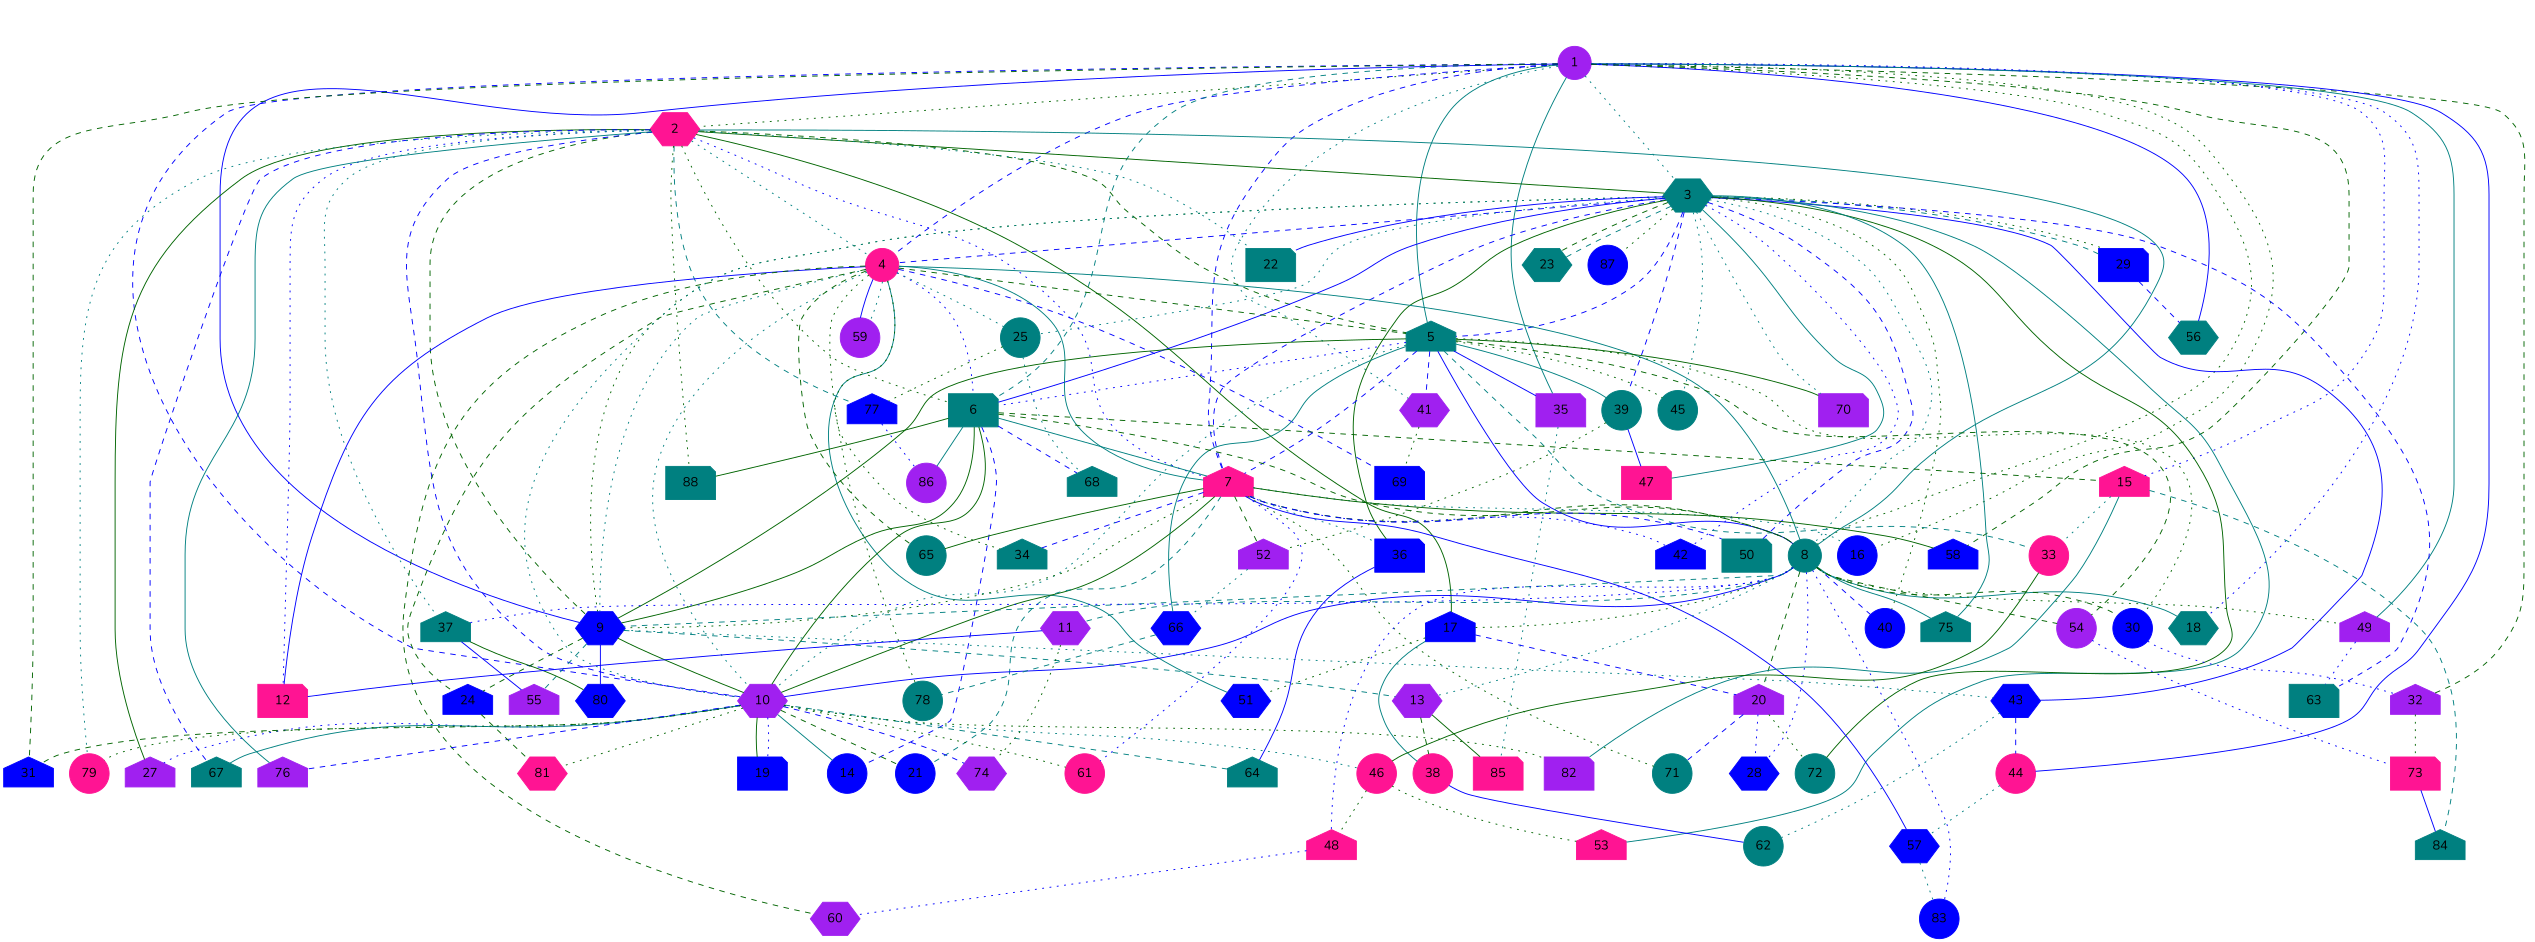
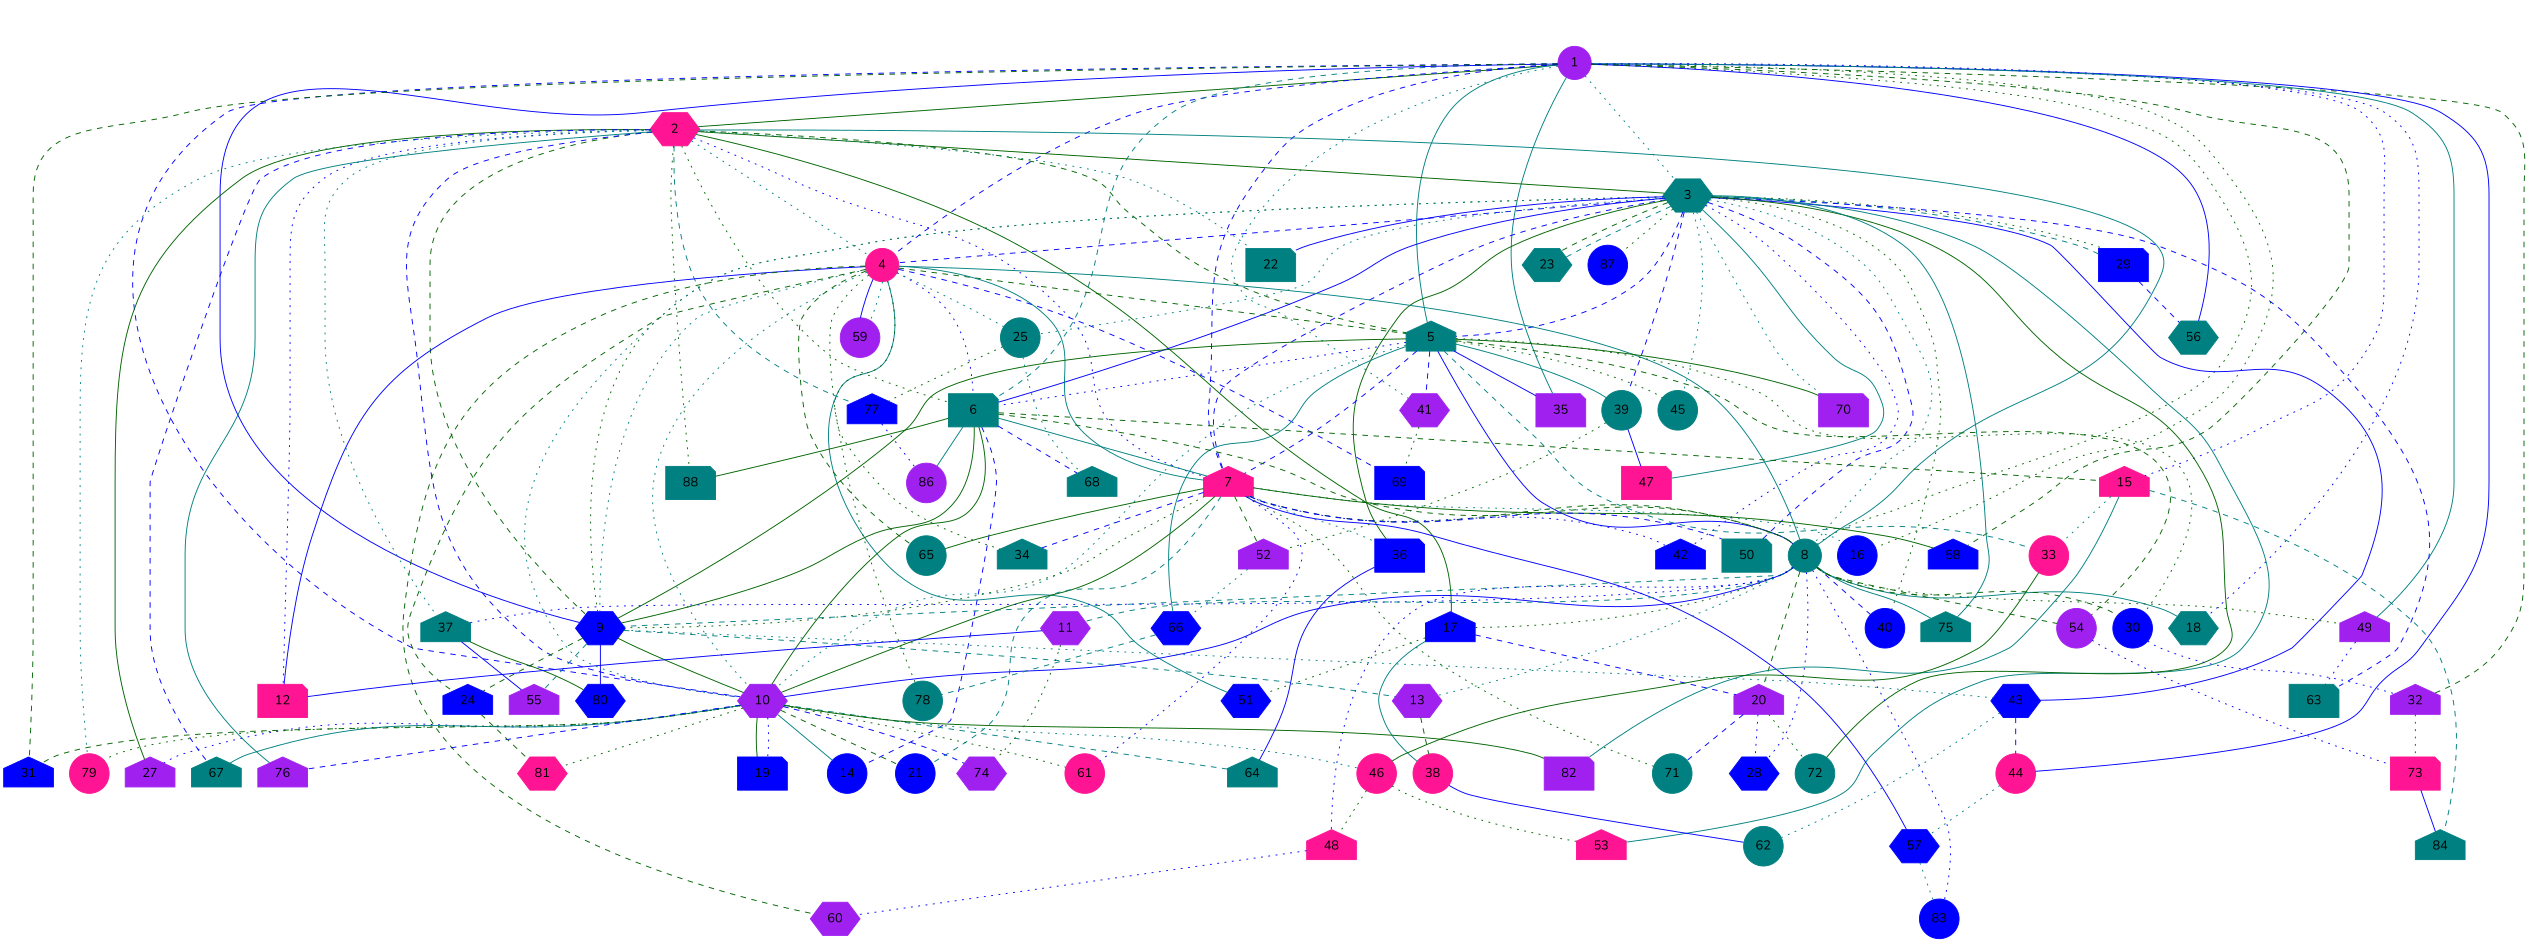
  graph {
    fontname=Nunito
    node [color=teal fontname=Nunito shape=circle style=filled]
    edge [color=darkgreen fontname=Nunito style=dotted]
    1 [color=purple]
    2 [color=deeppink shape=hexagon]
    3 [shape=hexagon]
    4 [color=deeppink]
    5 [shape=house]
    6 [shape=note]
    7 [color=deeppink shape=house]
    8
    9 [color=blue shape=hexagon]
    10 [color=purple shape=hexagon]
    15 [color=deeppink shape=house]
    16 [color=blue]
    18 [shape=hexagon]
    31 [color=blue shape=house]
    32 [color=purple shape=house]
    35 [color=purple shape=note]
    41 [color=purple shape=hexagon]
    44 [color=deeppink]
    49 [color=purple shape=house]
    56 [shape=hexagon]
    58 [color=blue shape=house]
    12 [color=deeppink shape=note]
    17 [color=blue shape=house]
    22 [shape=note]
    27 [color=purple shape=house]
    37 [shape=house]
    67 [shape=house]
    76 [color=purple shape=house]
    77 [color=blue shape=house]
    79 [color=deeppink]
    88 [shape=note]
    23 [shape=hexagon]
    25
    29 [color=blue shape=note]
    36 [color=blue shape=note]
    39
    40 [color=blue]
    42 [color=blue shape=house]
    43 [color=blue shape=hexagon]
    45
    47 [color=deeppink shape=note]
    50 [shape=note]
    53 [color=deeppink shape=house]
    63 [shape=note]
    70 [color=purple shape=note]
    72
    75 [shape=house]
    87 [color=blue]
    24 [color=blue shape=house]
    34 [shape=house]
    51 [color=blue shape=hexagon]
    59 [color=purple]
    60 [color=purple shape=hexagon]
    65
    69 [color=blue shape=note]
    78
    30 [color=blue]
    33 [color=deeppink]
    54 [color=purple]
    66 [color=blue shape=hexagon]
    14 [color=blue]
    68 [shape=house]
    86 [color=purple]
    21 [color=blue]
    52 [color=purple shape=house]
    57 [color=blue shape=hexagon]
    61 [color=deeppink]
    71
    11 [color=purple shape=hexagon]
    13 [color=purple shape=hexagon]
    20 [color=purple shape=house]
    28 [color=blue shape=hexagon]
    48 [color=deeppink shape=house]
    83 [color=blue]
    55 [color=purple shape=house]
    80 [color=blue shape=hexagon]
    19 [color=blue shape=note]
    46 [color=deeppink]
    64 [shape=house]
    74 [color=purple shape=hexagon]
    81 [color=deeppink shape=hexagon]
    82 [color=purple shape=note]
    84 [shape=house]
    73 [color=deeppink shape=note]
-   85 [color=deeppink shape=note]
    38 [color=deeppink]
    62
-   1 -- 2
+   1 -- 2 [style=solid]
    1 -- 3 [color=teal]
    1 -- 4 [color=blue style=dashed]
    1 -- 5 [color=teal style=solid]
    1 -- 6 [color=teal style=dashed]
    1 -- 7 [color=blue style=dashed]
    1 -- 8
    1 -- 9 [color=blue style=solid]
    1 -- 10 [color=blue style=dashed]
    1 -- 15 [color=blue]
    1 -- 16
    1 -- 18 [color=blue]
    1 -- 31 [style=dashed]
    1 -- 32 [style=dashed]
    1 -- 35 [color=teal style=solid]
    1 -- 41 [color=teal]
    1 -- 44 [color=blue style=solid]
    1 -- 49 [color=teal style=solid]
    1 -- 56 [color=blue style=solid]
    1 -- 58 [style=dashed]
    2 -- 3 [style=solid]
    2 -- 4 [color=teal]
    2 -- 5 [style=dashed]
    2 -- 6
    2 -- 7 [color=blue]
    2 -- 8 [color=teal style=solid]
    2 -- 9 [style=dashed]
    2 -- 10 [color=blue style=dashed]
    2 -- 12 [color=blue]
    2 -- 17 [style=solid]
    2 -- 22 [color=teal]
    2 -- 27 [style=solid]
    2 -- 37 [color=teal]
    2 -- 67 [color=blue style=dashed]
    2 -- 76 [color=teal style=solid]
    2 -- 77 [color=teal style=dashed]
    2 -- 79 [color=teal]
    2 -- 88
    3 -- 4 [color=blue style=dashed]
    3 -- 5 [color=blue style=dashed]
    3 -- 6 [color=blue style=solid]
    3 -- 7 [color=blue style=dashed]
    3 -- 8 [color=teal]
    3 -- 9
    3 -- 10 [color=teal]
    3 -- 22 [color=blue style=solid]
    3 -- 23 [style=dashed]
    3 -- 23 [color=teal style=dashed]
    3 -- 25 [color=teal]
    3 -- 29 [color=teal style=dashed]
    3 -- 29
    3 -- 36 [style=solid]
    3 -- 39 [color=blue style=dashed]
    3 -- 40
    3 -- 42 [color=blue]
    3 -- 43 [color=blue style=solid]
    3 -- 45 [color=teal]
    3 -- 47 [color=teal style=solid]
    3 -- 50 [color=blue style=dashed]
    3 -- 53 [color=teal style=solid]
    3 -- 63 [color=blue style=dashed]
    3 -- 70 [color=teal]
    3 -- 72 [style=solid]
    3 -- 75 [color=teal style=solid]
    3 -- 87
    4 -- 5 [style=dashed]
    4 -- 6 [color=blue]
    4 -- 7 [color=teal style=solid]
    4 -- 8 [color=teal style=solid]
    4 -- 9 [color=teal]
    4 -- 10 [color=teal]
    4 -- 12 [color=blue style=solid]
    4 -- 25 [color=teal]
    4 -- 24 [style=dashed]
    4 -- 34
    4 -- 51 [color=teal style=solid]
    4 -- 59 [color=blue style=solid]
    4 -- 59 [color=teal]
    4 -- 60 [style=dashed]
    4 -- 65 [style=dashed]
    4 -- 69 [color=blue style=dashed]
    4 -- 78
    5 -- 6 [color=blue]
    5 -- 7 [color=blue style=dashed]
    5 -- 8 [color=blue style=solid]
    5 -- 9 [style=solid]
    5 -- 10 [color=teal]
    5 -- 35 [color=blue style=solid]
    5 -- 41 [color=blue style=dashed]
    5 -- 39 [color=teal style=solid]
    5 -- 45
    5 -- 70 [style=solid]
    5 -- 30
    5 -- 33 [color=teal style=dashed]
    5 -- 54 [style=dashed]
    5 -- 66 [color=teal style=solid]
    6 -- 7 [color=teal style=solid]
    6 -- 8 [style=dashed]
    6 -- 9 [style=solid]
    6 -- 10 [style=solid]
    6 -- 15 [style=dashed]
    6 -- 88 [style=solid]
    6 -- 14 [color=blue style=dashed]
    6 -- 68 [color=blue style=dashed]
    6 -- 86 [color=teal style=solid]
    7 -- 8 [style=dashed]
    7 -- 9
    7 -- 10 [style=solid]
    7 -- 16 [color=teal]
    7 -- 58 [style=solid]
    7 -- 36 [color=teal]
    7 -- 42 [color=blue]
    7 -- 50 [color=blue style=dashed]
    7 -- 34 [color=blue style=dashed]
    7 -- 65 [style=solid]
    7 -- 21 [color=teal style=dashed]
    7 -- 52 [style=dashed]
    7 -- 57 [color=blue style=solid]
    7 -- 61 [color=blue]
    7 -- 71
    8 -- 9 [color=teal style=dashed]
    8 -- 10 [color=blue style=solid]
    8 -- 18 [color=teal style=solid]
    8 -- 49
    8 -- 17
    8 -- 37 [color=blue]
    8 -- 40 [color=blue style=dashed]
    8 -- 75 [color=teal style=solid]
    8 -- 30 [style=dashed]
    8 -- 54 [style=dashed]
    8 -- 11 [color=teal style=dashed]
    8 -- 13 [color=teal]
    8 -- 20 [style=dashed]
    8 -- 28 [color=blue]
    8 -- 48 [color=blue]
    8 -- 83 [color=blue]
    9 -- 10 [style=solid]
    9 -- 43 [color=teal]
    9 -- 24 [style=dashed]
    9 -- 13 [color=teal style=dashed]
    9 -- 55 [color=teal style=dashed]
    9 -- 80 [color=blue style=solid]
    10 -- 31 [style=dashed]
    10 -- 27 [color=blue]
    10 -- 67 [color=teal style=solid]
    10 -- 76 [color=blue style=dashed]
    10 -- 79
    10 -- 14 [color=teal style=solid]
    10 -- 21 [style=dashed]
    10 -- 61
    10 -- 19 [style=solid]
    10 -- 19 [color=blue]
    10 -- 46 [color=teal]
    10 -- 64 [color=teal style=dashed]
    10 -- 74 [color=blue style=dashed]
    10 -- 81
-   10 -- 82
+   10 -- 82 [style=solid]
    15 -- 33 [color=teal]
    15 -- 82 [color=teal style=solid]
    15 -- 84 [color=teal style=dashed]
    32 -- 73
-   35 -- 85 [color=teal]
    41 -- 69
    44 -- 57 [color=teal]
    49 -- 63 [color=blue]
    17 -- 51
    17 -- 20 [color=blue style=dashed]
    17 -- 38 [color=teal style=solid]
    37 -- 55 [color=blue style=solid]
    37 -- 80 [style=solid]
    77 -- 86 [color=blue]
    25 -- 77
    25 -- 68 [color=teal]
    29 -- 56 [color=blue style=dashed]
    36 -- 64 [color=blue style=solid]
    39 -- 47 [color=blue style=solid]
    39 -- 52
    43 -- 44 [color=blue style=dashed]
    43 -- 62 [color=teal]
    24 -- 81 [style=dashed]
    30 -- 32 [color=blue]
    33 -- 46 [style=solid]
    54 -- 73 [color=blue]
    66 -- 78 [color=teal style=dashed]
    52 -- 66 [color=teal]
    57 -- 83 [color=teal]
    11 -- 12 [color=blue style=solid]
    11 -- 74
-   13 -- 85 [style=solid]
    13 -- 38 [style=dashed]
    20 -- 72
    20 -- 71 [color=blue style=dashed]
    20 -- 28 [color=blue]
    48 -- 60 [color=blue]
    46 -- 53
    46 -- 48
    73 -- 84 [color=blue style=solid]
    38 -- 62 [color=blue style=solid]
  }
